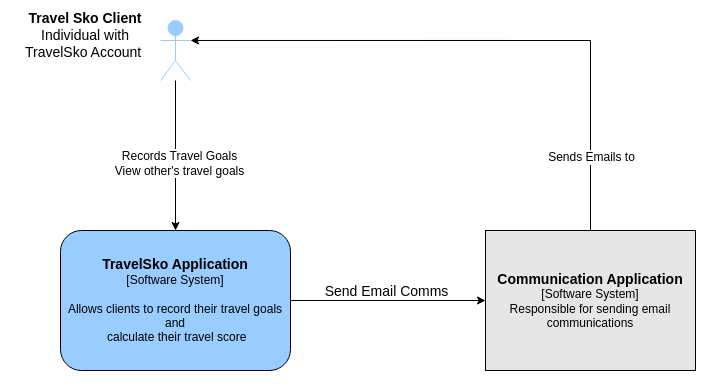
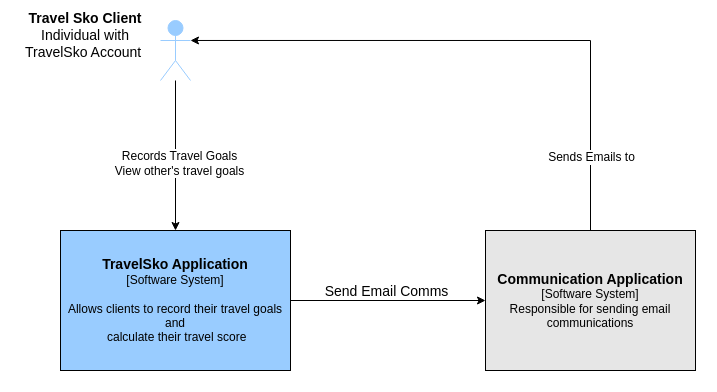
  <mxCell id="0" />
  <mxCell id="1" parent="0" />
  <mxCell id="2" style="edgeStyle=orthogonalEdgeStyle;rounded=0;orthogonalLoop=1;jettySize=auto;html=1;entryX=0;entryY=0.5;entryDx=0;entryDy=0;fontSize=14;" edge="1" parent="1" source="4" target="7"><mxGeometry relative="1" as="geometry" /></mxCell>
  <mxCell id="3" value="Send Email Comms" style="edgeLabel;html=1;align=center;verticalAlign=middle;resizable=0;points=[];fontSize=14;" vertex="1" connectable="0" parent="2"><mxGeometry x="0.136" y="-1" relative="1" as="geometry"><mxPoint x="-16" y="-11" as="offset" /></mxGeometry></mxCell>
- <mxCell id="4" value="&lt;font style=&quot;font-size: 14px&quot;&gt;&lt;b&gt;TravelSko Application&lt;br&gt;&lt;/b&gt;&lt;/font&gt;[Software System]&lt;br&gt;&lt;br&gt;Allows clients to record their travel goals and&lt;br&gt;&amp;nbsp;calculate their travel score" style="whiteSpace=wrap;html=1;fillColor=#99CCFF;rounded=1;" vertex="1" parent="1"><mxGeometry x="60" y="230" width="230" height="140" as="geometry" /></mxCell>
+ <mxCell id="4" value="&lt;font style=&quot;font-size: 14px&quot;&gt;&lt;b&gt;TravelSko Application&lt;br&gt;&lt;/b&gt;&lt;/font&gt;[Software System]&lt;br&gt;&lt;br&gt;Allows clients to record their travel goals and&lt;br&gt;&amp;nbsp;calculate their travel score" style="rounded=0;whiteSpace=wrap;html=1;fillColor=#99CCFF;" vertex="1" parent="1"><mxGeometry x="60" y="230" width="230" height="140" as="geometry" /></mxCell>
  <mxCell id="5" style="edgeStyle=orthogonalEdgeStyle;rounded=0;orthogonalLoop=1;jettySize=auto;html=1;entryX=1;entryY=0.333;entryDx=0;entryDy=0;entryPerimeter=0;fontSize=14;exitX=0.5;exitY=0;exitDx=0;exitDy=0;" edge="1" parent="1" source="7" target="10"><mxGeometry relative="1" as="geometry" /></mxCell>
  <mxCell id="6" value="Sends Emails to" style="edgeLabel;html=1;align=center;verticalAlign=middle;resizable=0;points=[];fontSize=12;" vertex="1" connectable="0" parent="5"><mxGeometry x="-0.62" y="-1" relative="1" as="geometry"><mxPoint x="-1" y="38" as="offset" /></mxGeometry></mxCell>
  <mxCell id="7" value="&lt;b&gt;&lt;font style=&quot;font-size: 14px&quot;&gt;Communication Application&lt;/font&gt;&lt;/b&gt;&lt;br&gt;[Software System]&lt;br&gt;Responsible for sending email communications" style="rounded=0;whiteSpace=wrap;html=1;fillColor=#E6E6E6;" vertex="1" parent="1"><mxGeometry x="485" y="230" width="210" height="140" as="geometry" /></mxCell>
  <mxCell id="8" style="edgeStyle=orthogonalEdgeStyle;rounded=0;orthogonalLoop=1;jettySize=auto;html=1;fontSize=14;" edge="1" parent="1" source="10" target="4"><mxGeometry relative="1" as="geometry" /></mxCell>
  <mxCell id="9" value="Records Travel Goals&lt;br style=&quot;font-size: 12px;&quot;&gt;View other's travel goals" style="edgeLabel;html=1;align=center;verticalAlign=middle;resizable=0;points=[];fontSize=12;" vertex="1" connectable="0" parent="8"><mxGeometry x="0.093" y="3" relative="1" as="geometry"><mxPoint as="offset" /></mxGeometry></mxCell>
  <mxCell id="10" value="" style="shape=umlActor;verticalLabelPosition=bottom;verticalAlign=top;html=1;outlineConnect=0;fontSize=14;strokeColor=#99CCFF;fillColor=#99CCFF;" vertex="1" parent="1"><mxGeometry x="160" y="20" width="30" height="60" as="geometry" /></mxCell>
  <mxCell id="11" value="&lt;b&gt;Travel Sko Client&lt;/b&gt;&lt;br&gt;Individual with TravelSko Account&amp;nbsp;" style="text;html=1;strokeColor=none;fillColor=none;align=center;verticalAlign=middle;whiteSpace=wrap;rounded=0;fontSize=14;" vertex="1" parent="1"><mxGeometry x="20" y="20" width="130" height="30" as="geometry" /></mxCell>
